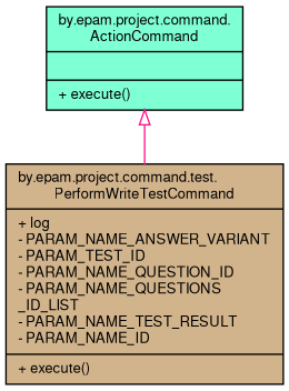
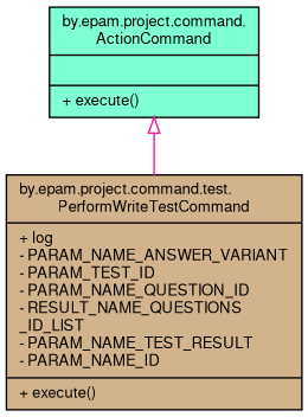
  digraph {
    node [color=black fontname=FreeSans fontsize=10 shape=record style=filled]
-   n1 [fillcolor=tan fontcolor=black height=0.2 label="{by.epam.project.command.test.\lPerformWriteTestCommand\n|+ log\l- PARAM_NAME_ANSWER_VARIANT\l- PARAM_TEST_ID\l- PARAM_NAME_QUESTION_ID\l- PARAM_NAME_QUESTIONS\l_ID_LIST\l- PARAM_NAME_TEST_RESULT\l- PARAM_NAME_ID\l|+ execute()\l}" width=0.4]
+   n1 [fillcolor=tan fontcolor=black height=0.2 label="{by.epam.project.command.test.\lPerformWriteTestCommand\n|+ log\l- PARAM_NAME_ANSWER_VARIANT\l- PARAM_TEST_ID\l- PARAM_NAME_QUESTION_ID\l- RESULT_NAME_QUESTIONS\l_ID_LIST\l- PARAM_NAME_TEST_RESULT\l- PARAM_NAME_ID\l|+ execute()\l}" width=0.4]
    n2 [height=0.2 label="{by.epam.project.command.\lActionCommand\n||+ execute()\l}" width=0.4 fillcolor=aquamarine]
    n2 -> n1 [arrowtail=onormal color=deeppink dir=back fontname=FreeSans fontsize=10 labelfontname=FreeSans labelfontsize=10 style=solid]
  }
